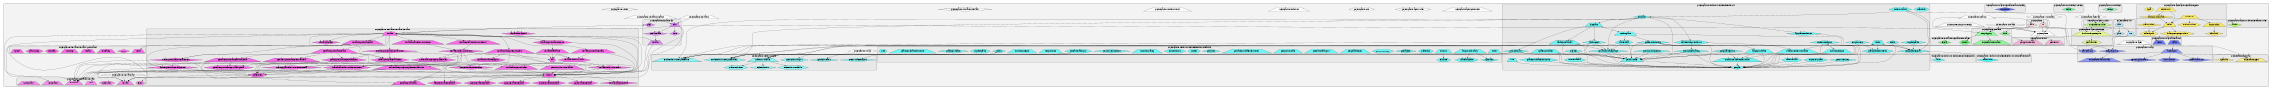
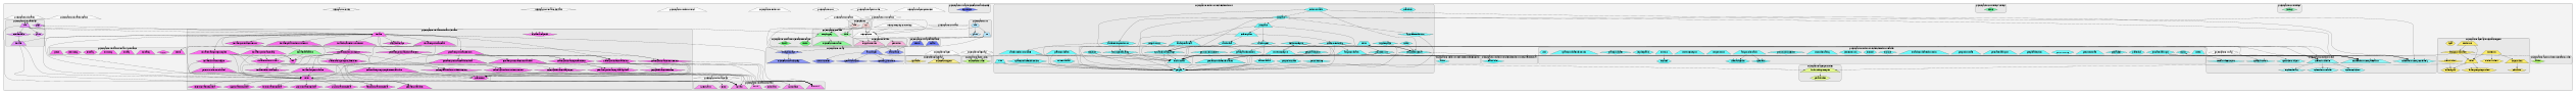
  digraph {
    clusterrank=local
    rankdir=TB
    ranksep=0.5
    node [fillcolor="#32feffb2" fontcolor="#000000" group=10 shape=trapezium style=filled]
    edge [color="#000000" style=solid]
    n1 [fillcolor="#feccccb2" group=0 label=run]
    n2 [fillcolor="#feccccb2" group=0 label=main shape=diamond]
    n3 [fillcolor="#ffef65b2" group=3 label=ProjectPactumAgent]
    n4 [fillcolor="#ffef65b2" group=3 label=sig_handler shape=diamond]
    n5 [fillcolor="#ffea32b2" group=3 label=__init__]
    n6 [fillcolor="#ffea32b2" group=3 label=_assign_worker_ranks shape=diamond]
    n7 [fillcolor="#ffea32b2" group=3 label=_drain_preempting_workers shape=hexagon]
    n8 [fillcolor="#ffea32b2" group=3 label=_invoke_run]
    n9 [fillcolor="#ffea32b2" group=3 label=_make_log_dir shape=hexagon]
    n10 [fillcolor="#ffea32b2" group=3 label=_monitor_workers shape=hexagon]
    n11 [fillcolor="#ffea32b2" group=3 label=_rendezvous]
    n12 [fillcolor="#ffea32b2" group=3 label=_shutdown shape=diamond]
    n13 [fillcolor="#ffea32b2" group=3 label=_start_workers shape=diamond]
    n14 [fillcolor="#ffea32b2" group=3 label=_stop_workers]
    n15 [fillcolor="#ffea32b2" group=3 label=signal shape=hexagon]
    n16 [fillcolor="#e0ff65b2" group=4 label=shutdown_for_preemption]
    n17 [fillcolor="#e0ff65b2" group=4 label=get_auth_token shape=hexagon]
    n18 [fillcolor="#b2ff65b2" group=5 label=ProjectPactumWorker shape=hexagon]
    n19 [fillcolor="#99ff32b2" group=5 label=__init__ shape=diamond]
    n20 [fillcolor="#65ff75b2" group=7 label=ProjectPactumFormatter]
    n21 [fillcolor="#65ff75b2" group=7 label=parse shape=diamond]
    n22 [fillcolor="#65ff75b2" group=7 label=setup_logging]
    n23 [fillcolor="#32ff47b2" group=7 label=__init__ shape=hexagon]
    n24 [fillcolor="#32ff47b2" group=7 label=format shape=diamond]
    n25 [fillcolor="#65ffa3b2" group=8 label=Settings shape=diamond]
    n26 [fillcolor="#32ff84b2" group=8 label=__init__ shape=diamond]
    n27 [fillcolor="#65feffb2" label=EtcdRendezvous shape=diamond]
    n28 [fillcolor="#65feffb2" label=EtcdRendezvousHandler shape=hexagon]
    n29 [fillcolor="#65feffb2" label=EtcdRendezvousRetryImmediately shape=hexagon]
    n30 [fillcolor="#65feffb2" label=EtcdRendezvousRetryableFailure]
    n31 [fillcolor="#65feffb2" label=TooFewNodesException shape=diamond]
    n32 [fillcolor="#65feffb2" label=_create_etcd_client shape=hexagon]
    n33 [fillcolor="#65feffb2" label=_get_fq_hostname shape=diamond]
    n34 [fillcolor="#65feffb2" label=_get_socket_with_port shape=hexagon]
    n35 [fillcolor="#65feffb2" label=create_rdzv_handler]
    n36 [label=__del__ shape=diamond]
    n37 [label=__init__]
    n38 [label=announce_self_waiting shape=diamond]
    n39 [label=assign_coordinates]
    n40 [label=confirm_membership shape=diamond]
    n41 [label=confirm_phase]
    n42 [label=create_lock shape=hexagon]
    n43 [label=create_path_if_not_exists shape=hexagon]
    n44 [label=decide_reconfigure shape=diamond]
    n45 [label=get_current_step shape=diamond]
    n46 [label=get_global_decision shape=diamond]
    n47 [label=get_path shape=diamond]
    n48 [label=get_previous_state shape=hexagon]
    n49 [label=get_rank_coordinates_for_version]
    n50 [label=get_rdzv_state]
    n51 [label=handle_existing_rendezvous shape=hexagon]
    n52 [label=handle_join_last_call]
    n53 [label=init_phase shape=diamond]
    n54 [label=join_phase]
    n55 [label=join_rendezvous shape=diamond]
    n56 [label=load_extra_data shape=hexagon]
    n57 [label=previous_version_exists shape=diamond]
    n58 [label=rendezvous_ranks shape=hexagon]
    n59 [label=set_closed shape=diamond]
    n60 [label=setup_kv_store shape=diamond]
    n61 [label=setup_lease_renewal shape=diamond]
    n62 [label=should_reconfigure]
    n63 [label=stop_keep_alive shape=diamond]
    n64 [label=store_extra_data shape=hexagon]
    n65 [label=try_create_rendezvous shape=diamond]
    n66 [label=try_wait_for_state_change shape=diamond]
    n67 [label=update_coordinates]
    n68 [label=update_coordinates_for_version shape=hexagon]
    n69 [label=wait_for_final shape=hexagon]
    n70 [label=wait_for_peers shape=diamond]
    n71 [label=wait_for_rendezvous_to_free]
    n72 [label=write]
    n73 [fillcolor="#00feffb2" label=lease_worker shape=diamond]
    n74 [label=__del__]
    n75 [label=__init__ shape=diamond]
    n76 [label=_get_ranks shape=diamond]
    n77 [label=_share_and_gather shape=hexagon]
    n78 [label=assign_worker_ranks]
    n79 [label=create_lock shape=hexagon]
    n80 [label=get_backend shape=diamond]
+   n81 [label=get_current_state]
    n82 [label=get_current_step shape=hexagon]
    n83 [label=get_global_decision]
    n84 [label=get_master_addr_port]
    n85 [label=get_previous_state]
    n86 [label=get_rank_coordinates_for_version]
    n87 [label=get_run_id shape=diamond]
    n88 [label=is_closed shape=hexagon]
    n89 [label=next_rendezvous shape=hexagon]
    n90 [label=num_nodes_waiting]
    n91 [label=previous_version_exists shape=diamond]
    n92 [label=set_closed shape=hexagon]
    n93 [label=set_master_addr_port shape=hexagon]
    n94 [label=setup_kv_store]
    n95 [label=should_reconfigure]
    n96 [label=shutdown]
    n97 [label=stop_keep_alive shape=hexagon]
    n98 [label=update_coordinates shape=diamond]
    n99 [label=update_coordinates_for_version]
    n100 [label=write shape=hexagon]
    n101 [label=__init__ shape=diamond]
    n102 [fillcolor="#99e0ffb2" group=11 label=main shape=hexagon]
    n103 [fillcolor="#99e0ffb2" group=11 label=parse shape=diamond]
    n104 [fillcolor="#99e0ffb2" group=11 label=run]
    n105 [fillcolor="#6575ffb2" group=13 label=ProjectPactumLaunchConfig]
    n106 [fillcolor="#6575ffb2" group=13 label=_construct_event shape=hexagon]
    n107 [fillcolor="#6575ffb2" group=13 label=_get_addr_and_port shape=diamond]
    n108 [fillcolor="#6575ffb2" group=13 label=_get_entrypoint_name shape=diamond]
    n109 [fillcolor="#6575ffb2" group=13 label=config_from_args shape=diamond]
    n110 [fillcolor="#6575ffb2" group=13 label=elastic_launch shape=hexagon]
    n111 [fillcolor="#6575ffb2" group=13 label=launch_agent]
    n112 [fillcolor="#3247ffb2" group=13 label=__post_init__ shape=diamond]
    n113 [fillcolor="#3247ffb2" group=13 label=__call__]
    n114 [fillcolor="#3247ffb2" group=13 label=__init__]
    n115 [fillcolor="#e065ffb2" group=16 label=generate_table shape=diamond]
    n116 [fillcolor="#e065ffb2" group=16 label="graph" shape=diamond]
    n117 [fillcolor="#e065ffb2" group=16 label=main]
    n118 [fillcolor="#e065ffb2" group=16 label=parse shape=diamond]
    n119 [fillcolor="#e065ffb2" group=16 label=simulate]
    n120 [fillcolor="#ff65efb2" group=17 label=Event shape=hexagon]
    n121 [fillcolor="#ff65efb2" group=17 label=EventKind]
    n122 [fillcolor="#ff65efb2" group=17 label=NodeStatus shape=hexagon]
    n123 [fillcolor="#ff65efb2" group=17 label=Result]
    n124 [fillcolor="#ff65efb2" group=17 label=Simulator]
    n125 [fillcolor="#ff65efb2" group=17 label=SpotInstance]
    n126 [fillcolor="#ff65efb2" group=17 label=SystemStatus]
    n127 [fillcolor="#ff32eab2" group=17 label=__init__]
    n128 [fillcolor="#ff32eab2" group=17 label=alexnet_simulate_step_delta shape=hexagon]
-   n129 [fillcolor="#ff32eab2" group=17 label=bert_simulate_step_delta shape=diamond]
+   n129 [fillcolor="#ff32eab2" group=17 label=bert_simulate_step_delta shape=hexagon]
    n130 [fillcolor="#ff32eab2" group=17 label=calculate_average shape=diamond]
    n131 [fillcolor="#ff32eab2" group=17 label=calculate_average_old shape=diamond]
    n132 [fillcolor="#ff32eab2" group=17 label=create_event shape=hexagon]
    n133 [fillcolor="#ff32eab2" group=17 label=create_global_rendezvous_timeout_event shape=diamond]
    n134 [fillcolor="#ff32eab2" group=17 label=create_local_rendezvous_timeout_event shape=hexagon]
    n135 [fillcolor="#ff32eab2" group=17 label=create_spot_instance_add_event shape=hexagon]
    n136 [fillcolor="#ff32eab2" group=17 label=create_spot_instance_generate_event shape=hexagon]
    n137 [fillcolor="#ff32eab2" group=17 label=create_spot_instance_ready_event shape=diamond]
    n138 [fillcolor="#ff32eab2" group=17 label=create_spot_instance_remove_event shape=diamond]
    n139 [fillcolor="#ff32eab2" group=17 label=create_training_step_complete_event shape=hexagon]
    n140 [fillcolor="#ff32eab2" group=17 label=create_training_step_complete_event_absolute]
    n141 [fillcolor="#ff32eab2" group=17 label=generate_probabilities]
    n142 [fillcolor="#ff32eab2" group=17 label=generate_spot_instance_addition_delta]
    n143 [fillcolor="#ff32eab2" group=17 label=generate_spot_instance_events]
    n144 [fillcolor="#ff32eab2" group=17 label=generate_spot_instance_initial_events shape=diamond]
    n145 [fillcolor="#ff32eab2" group=17 label=generate_spot_instance_probability_delta shape=hexagon]
    n146 [fillcolor="#ff32eab2" group=17 label=generate_spot_instance_removal_delta]
    n147 [fillcolor="#ff32eab2" group=17 label=get_num_workers_overloaded]
    n148 [fillcolor="#ff32eab2" group=17 label=get_spot_instance_next_name shape=diamond]
    n149 [fillcolor="#ff32eab2" group=17 label=gnmt_simulate_step_delta shape=hexagon]
    n150 [fillcolor="#ff32eab2" group=17 label=gpt_2_simulate_step_delta shape=hexagon]
    n151 [fillcolor="#ff32eab2" group=17 label=info shape=hexagon]
    n152 [fillcolor="#ff32eab2" group=17 label=resnet_simulate_step_delta shape=hexagon]
    n153 [fillcolor="#ff32eab2" group=17 label=simulate]
    n154 [fillcolor="#ff32eab2" group=17 label=simulate_assign_coordinates]
-   n155 [fillcolor="#ff32eab2" group=17 label=simulate_fatal_failure]
+   n155 [fillcolor="#65ff75b2" group=17 label=simulate_fatal_failure]
    n156 [fillcolor="#ff32eab2" group=17 label=simulate_global_rendezvous_timeout]
    n157 [fillcolor="#ff32eab2" group=17 label=simulate_local_rendezvous_timeout]
    n158 [fillcolor="#ff32eab2" group=17 label=simulate_rendezvous_restart shape=diamond]
    n159 [fillcolor="#ff32eab2" group=17 label=simulate_rendezvous_start shape=hexagon]
    n160 [fillcolor="#ff32eab2" group=17 label=simulate_rendezvous_timeout shape=diamond]
    n161 [fillcolor="#ff32eab2" group=17 label=simulate_should_reconfigure shape=hexagon]
    n162 [fillcolor="#ff32eab2" group=17 label=simulate_spot_instance_add]
    n163 [fillcolor="#ff32eab2" group=17 label=simulate_spot_instance_ready]
    n164 [fillcolor="#ff32eab2" group=17 label=simulate_spot_instance_remove shape=hexagon]
    n165 [fillcolor="#ff32eab2" group=17 label=simulate_training_step_complete]
    n166 [fillcolor="#ff32eab2" group=17 label=vgg_simulate_step_delta shape=hexagon]
    n167 [fillcolor="#ff32eab2" group=17 label=__init__]
    n168 [fillcolor="#ff32eab2" group=17 label=__str__ shape=diamond]
    n169 [fillcolor="#ff32eab2" group=17 label=is_creating]
    n170 [fillcolor="#ff32eab2" group=17 label=is_ready]
    n171 [fillcolor="#ff32eab2" group=17 label=is_running]
    n172 [fillcolor="#ff32eab2" group=17 label=set_ready shape=hexagon]
-   n173 [fillcolor="#ff32eab2" group=17 label=path_running shape=hexagon]
+   n173 [fillcolor="#ff32eab2" group=17 label=set_running shape=hexagon]
    n174 [fillcolor="#ff32eab2" group=17 label=uptime]
    n175 [fillcolor="#ff99d6b2" group=18 label=get_python_version]
    n176 [fillcolor="#ff99d6b2" group=18 label=get_version]
    n177 [fillcolor="#ffffffb2" group=0 label=project_pactum]
    n178 [fillcolor="#ffffffb2" group=1 label="project_pactum.__main__"]
    n179 [fillcolor="#ffffffb2" group=2 label="project_pactum.agent"]
    n180 [fillcolor="#ffffffb2" group=3 label="project_pactum.agent.api" shape=hexagon]
    n181 [fillcolor="#ffffffb2" group=4 label="project_pactum.agent.get_notices"]
    n182 [fillcolor="#ffffffb2" group=5 label="project_pactum.agent.worker" shape=hexagon]
    n183 [fillcolor="#ffffffb2" group=6 label="project_pactum.core" shape=hexagon]
    n184 [fillcolor="#ffffffb2" group=7 label="project_pactum.core.base" shape=diamond]
    n185 [fillcolor="#ffffffb2" group=8 label="project_preempting.core.settings"]
    n186 [fillcolor="#ffffffb2" group=9 label="project_pactum.rendezvous"]
    n187 [fillcolor="#ffffffb2" label="project_pactum.rendezvous.etcd"]
    n188 [fillcolor="#ffffffb2" group=12 label="project_pactum.run.__main__" shape=hexagon]
    n189 [fillcolor="#ffffffb2" group=13 label="project_pactum.run.api" shape=hexagon]
    n190 [fillcolor="#ffffffb2" group=14 label="project_pactum.simulation"]
    n191 [fillcolor="#ffffffb2" group=15 label="project_pactum.simulation.__main__"]
    n192 [fillcolor="#ffffffb2" group=16 label="project_pactum.simulation.api" shape=diamond]
    n193 [fillcolor="#ffffffb2" group=17 label="project_pactum.simulation.simulator" shape=diamond]
    n194 [fillcolor="#ffffffb2" group=18 label="project_pactum.version" shape=diamond]
    subgraph cluster_1 {
      fillcolor="#80808018"
      style="filled,rounded"
      n177
      n178
      n179
      n180
      n181
      n182
      n183
      n184
      n185
      n186
      n187
      n188
      n189
      n190
      n191
      n192
      n193
      n194
      subgraph cluster_2 {
        fillcolor="#80808018"
        label=project_pactum
        style="filled,rounded"
        n1
        n2
      }
      subgraph cluster_3 {
        fillcolor="#80808018"
        label="project_pactum.agent.api"
        style="filled,rounded"
        n3
        n4
      }
      subgraph cluster_4 {
        fillcolor="#80808018"
        label="project_pactum.agent.api.ProjectPactumAgent"
        style="filled,rounded"
        n5
        n6
        n7
        n8
        n9
        n10
        n11
        n12
        n13
        n14
        n15
      }
      subgraph cluster_5 {
        fillcolor="#80808018"
        label="project_pactum.agent.get_notices"
        style="filled,rounded"
        n16
        n17
      }
      subgraph cluster_6 {
        fillcolor="#80808018"
        label="project_pactum.agent.worker"
        style="filled,rounded"
        n18
      }
      subgraph cluster_7 {
        fillcolor="#80808018"
        label="project_pactum.agent.worker.ProjectPactumWorker"
        style="filled,rounded"
        n19
      }
      subgraph cluster_8 {
        fillcolor="#80808018"
        label="project_pactum.core.base"
        style="filled,rounded"
        n20
        n21
        n22
      }
      subgraph cluster_9 {
        fillcolor="#80808018"
        label="project_pactum.core.base.ProjectPactumFormatter"
        style="filled,rounded"
        n23
        n24
      }
      subgraph cluster_10 {
        fillcolor="#80808018"
        label="project_pactum.core.settings"
        style="filled,rounded"
        n25
      }
      subgraph cluster_11 {
        fillcolor="#80808018"
        label="project_pactum.core.settings.Settings"
        style="filled,rounded"
        n26
      }
      subgraph cluster_12 {
        fillcolor="#80808018"
        label="project_pactum.rendezvous.etcd"
        style="filled,rounded"
        n27
        n28
        n29
        n30
        n31
        n32
        n33
        n34
        n35
      }
      subgraph cluster_13 {
        fillcolor="#80808018"
        label="project_pactum.rendezvous.etcd.EtcdRendezvous"
        style="filled,rounded"
        n36
        n37
        n38
        n39
        n40
        n41
        n42
        n43
        n44
        n45
        n46
        n47
        n48
        n49
        n50
        n51
        n52
        n53
        n54
        n55
        n56
        n57
        n58
        n59
        n60
        n61
        n62
        n63
        n64
        n65
        n66
        n67
        n68
        n69
        n70
        n71
        n72
      }
      subgraph cluster_14 {
        fillcolor="#80808018"
        label="project_pactum.rendezvous.etcd.EtcdRendezvous.setup_lease_renewal"
        style="filled,rounded"
        n73
      }
      subgraph cluster_15 {
        fillcolor="#80808018"
        label="project_pactum.rendezvous.etcd.EtcdRendezvousHandler"
        style="filled,rounded"
        n74
        n75
        n76
        n77
        n78
        n79
        n80
+       n81
        n82
        n83
        n84
        n85
        n86
        n87
        n88
        n89
        n90
        n91
        n92
        n93
        n94
        n95
        n96
        n97
        n98
        n99
        n100
      }
      subgraph cluster_16 {
        fillcolor="#80808018"
        label="project_pactum.rendezvous.etcd.TooFewNodesException"
        style="filled,rounded"
        n101
      }
      subgraph cluster_17 {
        fillcolor="#80808018"
        label="project_pactum.run"
        style="filled,rounded"
        n102
        n103
        n104
      }
      subgraph cluster_18 {
        fillcolor="#80808018"
        label="project_pactum.run.api"
        style="filled,rounded"
        n105
        n106
        n107
        n108
        n109
        n110
        n111
      }
      subgraph cluster_19 {
        fillcolor="#80808018"
        label="project_pactum.run.api.ProjectPactumLaunchConfig"
        style="filled,rounded"
        n112
      }
      subgraph cluster_20 {
        fillcolor="#80808018"
        label="project_pactum.run.api.elastic_launch"
        style="filled,rounded"
        n113
        n114
      }
      subgraph cluster_21 {
        fillcolor="#80808018"
        label="project_pactum.simulation.api"
        style="filled,rounded"
        n115
        n116
        n117
        n118
        n119
      }
      subgraph cluster_22 {
        fillcolor="#80808018"
        label="project_pactum.simulation.simulator"
        style="filled,rounded"
        n120
        n121
        n122
        n123
        n124
        n125
        n126
      }
      subgraph cluster_23 {
        fillcolor="#80808018"
        label="project_pactum.simulation.simulator.Simulator"
        style="filled,rounded"
        n127
        n128
        n129
        n130
        n131
        n132
        n133
        n134
        n135
        n136
        n137
        n138
        n139
        n140
        n141
        n142
        n143
        n144
        n145
        n146
        n147
        n148
        n149
        n150
        n151
        n152
        n153
        n154
        n155
        n156
        n157
        n158
        n159
        n160
        n161
        n162
        n163
        n164
        n165
        n166
      }
      subgraph cluster_24 {
        fillcolor="#80808018"
        label="project_pactum.simulation.simulator.SpotInstance"
        style="filled,rounded"
        n167
        n168
        n169
        n170
        n171
        n172
        n173
        n174
      }
      subgraph cluster_25 {
        fillcolor="#80808018"
        label="project_pactum.version"
        style="filled,rounded"
        n175
        n176
      }
    }
    n1 -> n109
    n1 -> n110
    n1 -> n177
    n2 -> n21
    n2 -> n22
    n5 -> n7
    n5 -> n9
    n5 -> n16
    n6 -> n5
    n6 -> n18
    n6 -> n19
    n8 -> n5
    n8 -> n10
    n8 -> n14
    n11 -> n5
    n11 -> n6
    n13 -> n9
    n14 -> n12
    n16 -> n17
    n21 -> n175
    n22 -> n20
    n22 -> n23
    n35 -> n27
    n35 -> n28
    n35 -> n32
    n35 -> n37
    n35 -> n75
    n36 -> n61
    n37 -> n43
    n37 -> n47
    n37 -> n61
    n38 -> n29
    n38 -> n47
    n38 -> n50
    n39 -> n31
    n39 -> n47
    n39 -> n49
    n39 -> n101
    n40 -> n29
    n40 -> n39
    n40 -> n47
    n40 -> n50
    n40 -> n61
    n41 -> n40
    n41 -> n47
    n41 -> n69
    n44 -> n47
    n44 -> n49
    n44 -> n62
    n45 -> n47
    n46 -> n49
    n46 -> n50
    n48 -> n47
    n49 -> n47
    n50 -> n47
    n51 -> n38
    n51 -> n71
    n52 -> n30
    n52 -> n47
    n52 -> n50
    n52 -> n66
    n53 -> n29
    n53 -> n30
    n53 -> n50
    n53 -> n51
    n53 -> n54
    n53 -> n65
    n53 -> n66
    n54 -> n41
    n54 -> n52
    n54 -> n55
    n54 -> n70
    n55 -> n29
    n55 -> n30
    n55 -> n47
    n55 -> n50
    n56 -> n47
    n57 -> n50
    n58 -> n29
    n58 -> n30
    n58 -> n53
    n58 -> n61
    n59 -> n47
    n59 -> n50
    n60 -> n43
    n60 -> n47
    n61 -> n73
    n62 -> n44
    n62 -> n47
    n62 -> n50
    n63 -> n61
    n64 -> n47
    n65 -> n47
    n66 -> n47
    n66 -> n50
    n67 -> n47
    n67 -> n50
    n68 -> n47
    n69 -> n30
    n69 -> n50
    n69 -> n66
    n70 -> n30
    n70 -> n50
    n70 -> n66
    n71 -> n47
    n71 -> n50
    n72 -> n47
    n78 -> n76
    n78 -> n77
    n93 -> n33
    n93 -> n34
    n96 -> n92
    n102 -> n22
    n102 -> n103
    n102 -> n104
    n103 -> n175
    n104 -> n109
    n104 -> n110
    n104 -> n114
    n109 -> n105
    n111 -> n3
    n111 -> n35
    n111 -> n106
    n111 -> n107
    n111 -> n108
    n113 -> n111
    n115 -> n119
    n117 -> n22
    n117 -> n115
    n117 -> n118
    n117 -> n124
    n117 -> n127
    n117 -> n153
    n119 -> n124
    n119 -> n127
    n119 -> n153
    n127 -> n124
    n127 -> n128
    n127 -> n129
    n127 -> n141
    n127 -> n149
    n127 -> n150
    n127 -> n152
    n127 -> n166
    n132 -> n120
    n133 -> n121
    n133 -> n132
    n134 -> n121
    n134 -> n132
    n135 -> n121
    n135 -> n132
    n135 -> n148
    n136 -> n121
    n136 -> n132
    n137 -> n121
    n137 -> n132
    n138 -> n121
    n138 -> n132
    n139 -> n121
    n139 -> n132
    n140 -> n121
    n140 -> n132
    n142 -> n141
    n142 -> n145
    n143 -> n127
    n143 -> n135
    n143 -> n136
    n143 -> n138
    n143 -> n142
    n143 -> n146
    n144 -> n135
    n144 -> n136
    n144 -> n141
    n146 -> n145
    n147 -> n127
    n148 -> n127
    n153 -> n116
    n153 -> n121
    n153 -> n123
    n153 -> n124
    n153 -> n127
    n153 -> n130
    n153 -> n135
    n153 -> n138
    n153 -> n143
    n153 -> n144
    n153 -> n156
    n153 -> n157
    n153 -> n162
    n153 -> n163
    n153 -> n164
    n153 -> n165
    n154 -> n127
    n155 -> n151
    n155 -> n159
    n156 -> n160
    n157 -> n160
    n158 -> n127
    n159 -> n133
    n159 -> n134
    n159 -> n158
    n160 -> n128
    n160 -> n133
    n160 -> n134
    n160 -> n139
    n160 -> n151
    n160 -> n154
    n160 -> n158
    n161 -> n124
    n161 -> n147
    n162 -> n125
    n162 -> n137
    n162 -> n167
    n163 -> n127
    n163 -> n151
    n163 -> n159
    n164 -> n127
    n164 -> n155
    n165 -> n127
    n165 -> n139
    n165 -> n140
    n165 -> n151
    n165 -> n159
    n165 -> n161
    n177 -> n175
    n177 -> n176
    n178 -> n2
    n178 -> n177
    n179 -> n3
-   n179 -> n71
+   n179 -> n18
    n180 -> n16
    n180 -> n18
    n184 -> n177
    n185 -> n177
    n188 -> n1
    n188 -> n177
    n189 -> n35
    n190 -> n117
    n191 -> n117
    n192 -> n124
  }
